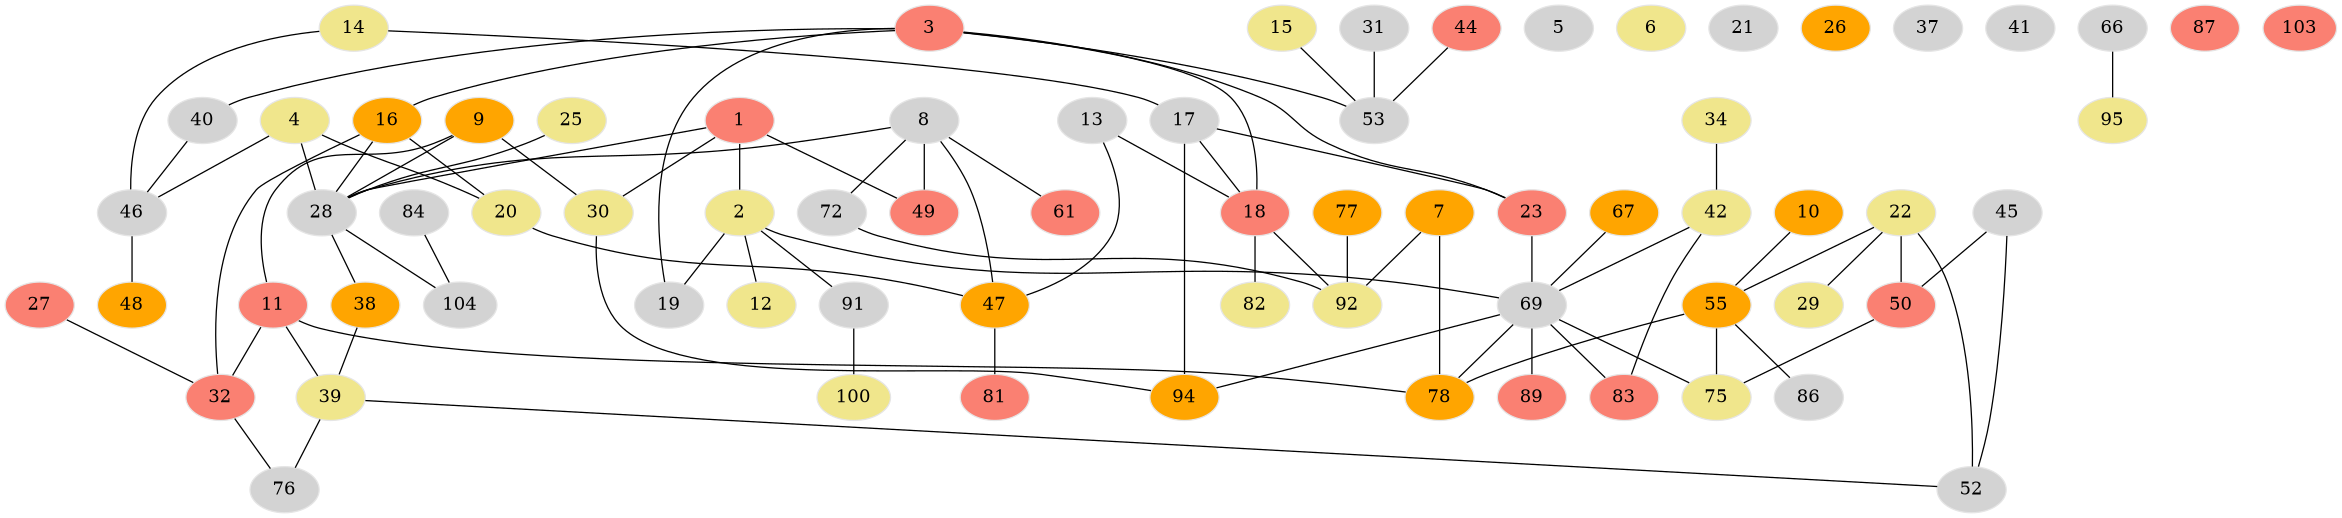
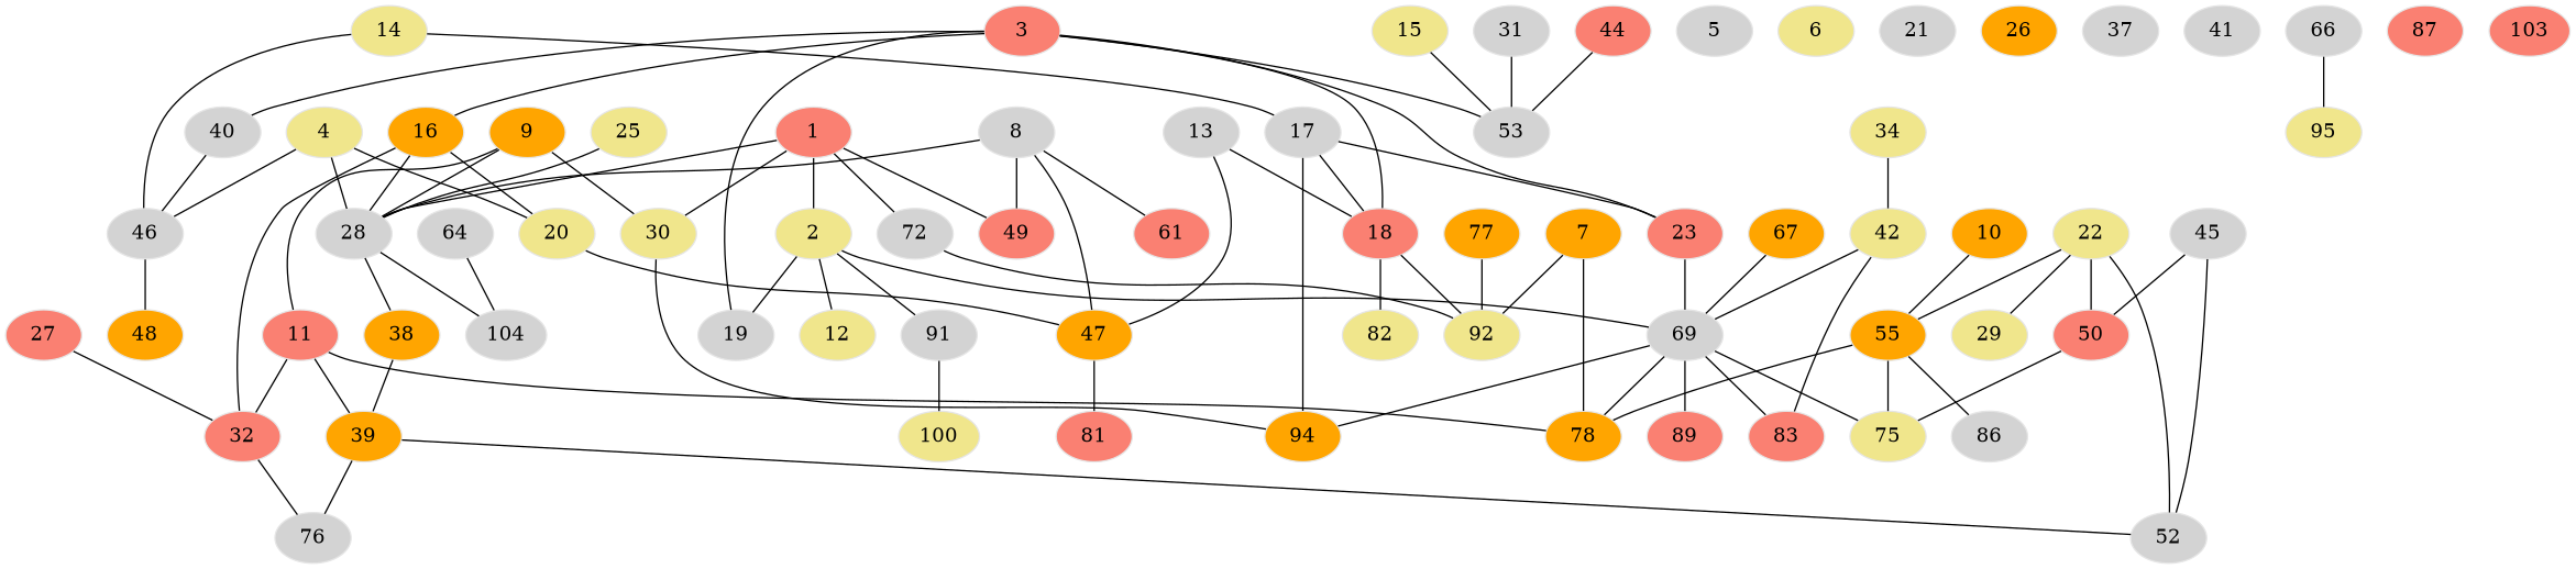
  graph {
    node [color=gray90 fillcolor=lightgrey style=filled]
    1 [fillcolor=salmon super="+26"]
    2 [fillcolor=khaki super="+43"]
    28 [super="+33"]
    30 [fillcolor=khaki super="+84"]
    49 [fillcolor=salmon]
    72 [super="+102"]
    12 [fillcolor=khaki super="+24"]
    19
    69 [super="+85"]
    91
    38 [fillcolor=orange]
    104
    n13 [fillcolor=orange label=94]
    92 [fillcolor=khaki super="+99"]
    78 [fillcolor=orange]
    83 [fillcolor=salmon]
    75 [fillcolor=khaki]
    89 [fillcolor=salmon]
    100 [fillcolor=khaki]
    3 [fillcolor=salmon super="+93"]
    16 [fillcolor=orange super="+51"]
    18 [fillcolor=salmon super="+63"]
    23 [fillcolor=salmon super="+35"]
    40
    53 [super="+98"]
    20 [fillcolor=khaki super="+96"]
    32 [fillcolor=salmon super="+101"]
    82 [fillcolor=khaki]
    46 [super="+59"]
    4 [fillcolor=khaki super="+54"]
    47 [fillcolor=orange]
    48 [fillcolor=orange]
    5
    6 [fillcolor=khaki]
    7 [fillcolor=orange super="+62"]
    8 [super="+57"]
    61 [fillcolor=salmon super="+68"]
    81 [fillcolor=salmon]
    9 [fillcolor=orange super="+70"]
    11 [fillcolor=salmon super="+65"]
-   39 [fillcolor=khaki super="+60"]
+   39 [fillcolor=orange super="+60"]
    55 [fillcolor=orange super="+97"]
    86
    10 [fillcolor=orange]
    76
    52
    13 [super="+73"]
    14 [fillcolor=khaki super="+88"]
    17 [super="+56"]
    15 [fillcolor=khaki]
    21
    22 [fillcolor=khaki super="+79"]
    29 [fillcolor=khaki]
    50 [fillcolor=salmon]
    25 [fillcolor=khaki]
    27 [fillcolor=salmon super="+94"]
    31
    34 [fillcolor=khaki super="+71"]
    42 [fillcolor=khaki super="+90"]
    n60 [fillcolor=orange label=26]
    37
    41
    44 [fillcolor=salmon]
    45 [super="+58"]
-   64 [label=84]
+   64
    66 [super="+80"]
    95 [fillcolor=khaki]
    67 [fillcolor=orange]
    77 [fillcolor=orange]
    87 [fillcolor=salmon]
    103 [fillcolor=salmon]
    1 -- 2
    1 -- 28
    1 -- 30
    1 -- 49
-   8 -- 72
+   1 -- 72
    2 -- 12
    2 -- 19
    2 -- 69
    2 -- 91
    28 -- 38
    28 -- 104
    30 -- n13
    72 -- 92
    69 -- n13
    69 -- 78
    69 -- 83
    69 -- 75
    69 -- 89
    91 -- 100
    38 -- 39
    3 -- 19
    3 -- 16
    3 -- 18
    3 -- 23
    3 -- 40
    3 -- 53
    16 -- 28
    16 -- 20
    16 -- 32
    18 -- 92
    18 -- 82
    23 -- 69
    40 -- 46
    20 -- 47
    32 -- 76
    46 -- 48
    4 -- 28
    4 -- 20
    4 -- 46
    47 -- 81
    7 -- 92
    7 -- 78
    8 -- 28
    8 -- 49
    8 -- 47
    8 -- 61
    9 -- 28
    9 -- 30
    9 -- 11
    11 -- 78
    11 -- 32
    11 -- 39
    39 -- 76
    39 -- 52
    55 -- 78
    55 -- 75
    55 -- 86
    10 -- 55
    13 -- 18
    13 -- 47
    14 -- 46
    14 -- 17
    17 -- n13
    17 -- 18
    17 -- 23
    15 -- 53
    22 -- 55 [weight=2]
    22 -- 52
    22 -- 29
    22 -- 50
    50 -- 75
    25 -- 28
    27 -- 32
    31 -- 53
    34 -- 42
    42 -- 69
    42 -- 83
    44 -- 53
    45 -- 52
    45 -- 50
    64 -- 104
    66 -- 95
    67 -- 69
    77 -- 92
  }
